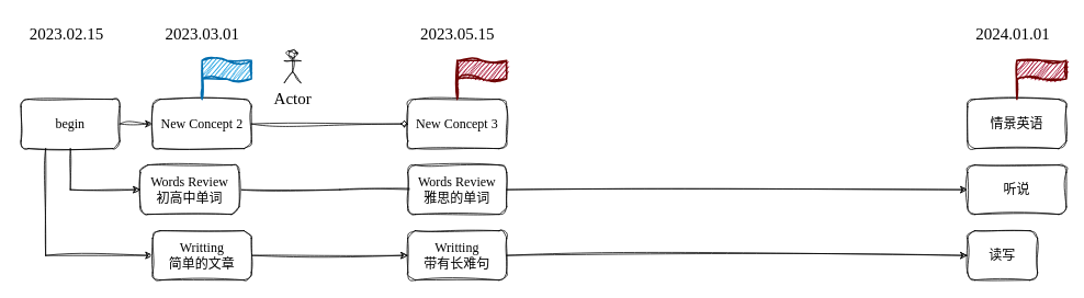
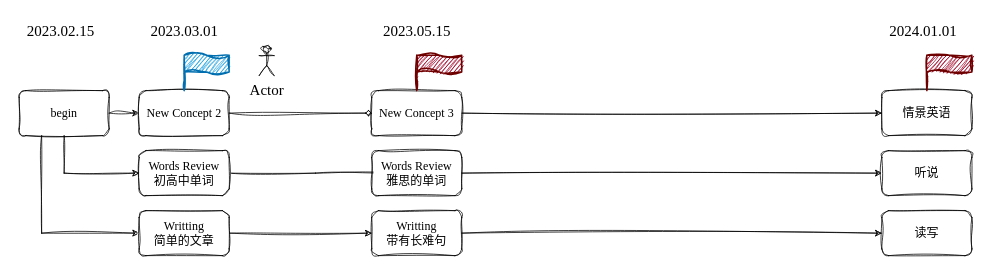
  <mxCell id="0" />
  <mxCell id="1" parent="0" />
  <mxCell id="2" style="edgeStyle=orthogonalEdgeStyle;rounded=0;orthogonalLoop=1;jettySize=auto;html=1;exitX=1;exitY=0.5;exitDx=0;exitDy=0;sketch=1;curveFitting=1;jiggle=2;fontFamily=Comic Sans MS;fontSize=16;labelBackgroundColor=none;fontColor=default;" edge="1" parent="1" source="5" target="7"><mxGeometry relative="1" as="geometry" /></mxCell>
  <mxCell id="3" style="edgeStyle=orthogonalEdgeStyle;rounded=0;sketch=1;hachureGap=4;jiggle=2;curveFitting=1;orthogonalLoop=1;jettySize=auto;html=1;exitX=0.5;exitY=1;exitDx=0;exitDy=0;entryX=0;entryY=0.5;entryDx=0;entryDy=0;fontFamily=Architects Daughter;fontSource=https%3A%2F%2Ffonts.googleapis.com%2Fcss%3Ffamily%3DArchitects%2BDaughter;fontSize=16;" edge="1" parent="1" source="5" target="13"><mxGeometry relative="1" as="geometry" /></mxCell>
  <mxCell id="4" style="edgeStyle=orthogonalEdgeStyle;rounded=0;sketch=1;hachureGap=4;jiggle=2;curveFitting=1;orthogonalLoop=1;jettySize=auto;html=1;exitX=0.25;exitY=1;exitDx=0;exitDy=0;entryX=0;entryY=0.5;entryDx=0;entryDy=0;fontFamily=Architects Daughter;fontSource=https%3A%2F%2Ffonts.googleapis.com%2Fcss%3Ffamily%3DArchitects%2BDaughter;fontSize=16;" edge="1" parent="1" source="5" target="17"><mxGeometry relative="1" as="geometry" /></mxCell>
  <mxCell id="5" value="begin" style="rounded=1;whiteSpace=wrap;html=1;sketch=1;curveFitting=1;jiggle=2;fontFamily=Comic Sans MS;fontSize=16;labelBackgroundColor=none;" vertex="1" parent="1"><mxGeometry y="120" width="120" height="60" as="geometry" x="25" /></mxCell>
  <mxCell id="6" style="edgeStyle=orthogonalEdgeStyle;rounded=0;sketch=1;hachureGap=4;jiggle=2;curveFitting=1;orthogonalLoop=1;jettySize=auto;html=1;exitX=1;exitY=0.5;exitDx=0;exitDy=0;entryX=0;entryY=0.5;entryDx=0;entryDy=0;fontFamily=Architects Daughter;fontSource=https%3A%2F%2Ffonts.googleapis.com%2Fcss%3Ffamily%3DArchitects%2BDaughter;fontSize=16;fontColor=default;labelBackgroundColor=none;endArrow=diamond;" edge="1" parent="1" source="7" target="9"><mxGeometry relative="1" as="geometry" /></mxCell>
  <mxCell id="7" value="New Concept 2" style="rounded=1;whiteSpace=wrap;html=1;sketch=1;curveFitting=1;jiggle=2;fontFamily=Comic Sans MS;fontSize=16;labelBackgroundColor=none;" vertex="1" parent="1"><mxGeometry x="185" y="120" width="120" height="60" as="geometry" /></mxCell>
+ <mxCell id="8" style="edgeStyle=orthogonalEdgeStyle;rounded=0;sketch=1;hachureGap=4;jiggle=2;curveFitting=1;orthogonalLoop=1;jettySize=auto;html=1;exitX=1;exitY=0.5;exitDx=0;exitDy=0;fontFamily=Architects Daughter;fontSource=https%3A%2F%2Ffonts.googleapis.com%2Fcss%3Ffamily%3DArchitects%2BDaughter;fontSize=16;" edge="1" parent="1" source="9" target="23"><mxGeometry relative="1" as="geometry" /></mxCell>
  <mxCell id="9" value="New Concept 3" style="rounded=1;whiteSpace=wrap;html=1;sketch=1;curveFitting=1;jiggle=2;fontFamily=Comic Sans MS;fontSize=16;labelBackgroundColor=none;" vertex="1" parent="1"><mxGeometry x="495" y="120" width="120" height="60" as="geometry" /></mxCell>
  <mxCell id="10" value="" style="html=1;verticalLabelPosition=bottom;align=center;labelBackgroundColor=none;verticalAlign=top;strokeWidth=2;shadow=0;dashed=0;shape=mxgraph.ios7.icons.flag;sketch=1;hachureGap=4;jiggle=2;curveFitting=1;fontFamily=Architects Daughter;fontSource=https%3A%2F%2Ffonts.googleapis.com%2Fcss%3Ffamily%3DArchitects%2BDaughter;fontSize=20;fillColor=#a20025;strokeColor=#6F0000;fontColor=#ffffff;" vertex="1" parent="1"><mxGeometry x="555" y="70" width="60" height="50" as="geometry" /></mxCell>
  <mxCell id="11" value="" style="html=1;verticalLabelPosition=bottom;align=center;labelBackgroundColor=none;verticalAlign=top;strokeWidth=2;shadow=0;dashed=0;shape=mxgraph.ios7.icons.flag;sketch=1;hachureGap=4;jiggle=2;curveFitting=1;fontFamily=Architects Daughter;fontSource=https%3A%2F%2Ffonts.googleapis.com%2Fcss%3Ffamily%3DArchitects%2BDaughter;fontSize=20;fillColor=#1ba1e2;strokeColor=#006EAF;fontColor=#ffffff;" vertex="1" parent="1"><mxGeometry x="245" y="70" width="60" height="50" as="geometry" /></mxCell>
  <mxCell id="12" style="edgeStyle=orthogonalEdgeStyle;rounded=0;sketch=1;hachureGap=4;jiggle=2;curveFitting=1;orthogonalLoop=1;jettySize=auto;html=1;exitX=1;exitY=0.5;exitDx=0;exitDy=0;fontFamily=Architects Daughter;fontSource=https%3A%2F%2Ffonts.googleapis.com%2Fcss%3Ffamily%3DArchitects%2BDaughter;fontSize=16;" edge="1" parent="1" source="13"><mxGeometry relative="1" as="geometry"><mxPoint x="535" y="230" as="targetPoint" /></mxGeometry></mxCell>
- <mxCell id="13" value="Words Review&lt;br&gt;初高中单词" style="rounded=1;whiteSpace=wrap;html=1;sketch=1;curveFitting=1;jiggle=2;fontFamily=Comic Sans MS;fontSize=16;labelBackgroundColor=none;" vertex="1" parent="1"><mxGeometry x="170" y="200" width="120" height="60" as="geometry" /></mxCell>
+ <mxCell id="13" value="Words Review&lt;br&gt;初高中单词" style="rounded=1;whiteSpace=wrap;html=1;sketch=1;curveFitting=1;jiggle=2;fontFamily=Comic Sans MS;fontSize=16;labelBackgroundColor=none;" vertex="1" parent="1"><mxGeometry x="185" y="200" width="120" height="60" as="geometry" /></mxCell>
  <mxCell id="14" style="edgeStyle=orthogonalEdgeStyle;rounded=0;sketch=1;hachureGap=4;jiggle=2;curveFitting=1;orthogonalLoop=1;jettySize=auto;html=1;exitX=1;exitY=0.5;exitDx=0;exitDy=0;fontFamily=Architects Daughter;fontSource=https%3A%2F%2Ffonts.googleapis.com%2Fcss%3Ffamily%3DArchitects%2BDaughter;fontSize=16;" edge="1" parent="1" source="15" target="25"><mxGeometry relative="1" as="geometry" /></mxCell>
  <mxCell id="15" value="Words Review&lt;br&gt;雅思的单词" style="rounded=1;whiteSpace=wrap;html=1;sketch=1;curveFitting=1;jiggle=2;fontFamily=Comic Sans MS;fontSize=16;labelBackgroundColor=none;" vertex="1" parent="1"><mxGeometry x="495" y="200" width="120" height="60" as="geometry" /></mxCell>
  <mxCell id="16" style="edgeStyle=orthogonalEdgeStyle;rounded=0;sketch=1;hachureGap=4;jiggle=2;curveFitting=1;orthogonalLoop=1;jettySize=auto;html=1;exitX=1;exitY=0.5;exitDx=0;exitDy=0;entryX=0;entryY=0.5;entryDx=0;entryDy=0;fontFamily=Architects Daughter;fontSource=https%3A%2F%2Ffonts.googleapis.com%2Fcss%3Ffamily%3DArchitects%2BDaughter;fontSize=16;" edge="1" parent="1" source="17" target="19"><mxGeometry relative="1" as="geometry" /></mxCell>
  <mxCell id="17" value="Writting&lt;br&gt;简单的文章" style="rounded=1;whiteSpace=wrap;html=1;sketch=1;curveFitting=1;jiggle=2;fontFamily=Comic Sans MS;fontSize=16;labelBackgroundColor=none;" vertex="1" parent="1"><mxGeometry x="185" y="280" width="120" height="60" as="geometry" /></mxCell>
  <mxCell id="18" style="edgeStyle=orthogonalEdgeStyle;rounded=0;sketch=1;hachureGap=4;jiggle=2;curveFitting=1;orthogonalLoop=1;jettySize=auto;html=1;exitX=1;exitY=0.5;exitDx=0;exitDy=0;fontFamily=Architects Daughter;fontSource=https%3A%2F%2Ffonts.googleapis.com%2Fcss%3Ffamily%3DArchitects%2BDaughter;fontSize=16;" edge="1" parent="1" source="19" target="26"><mxGeometry relative="1" as="geometry" /></mxCell>
  <mxCell id="19" value="Writting&lt;br&gt;带有长难句" style="rounded=1;whiteSpace=wrap;html=1;sketch=1;curveFitting=1;jiggle=2;fontFamily=Comic Sans MS;fontSize=16;labelBackgroundColor=none;" vertex="1" parent="1"><mxGeometry x="495" y="280" width="120" height="60" as="geometry" /></mxCell>
  <mxCell id="20" value="Actor" style="shape=umlActor;verticalLabelPosition=bottom;verticalAlign=top;html=1;outlineConnect=0;sketch=1;hachureGap=4;jiggle=2;curveFitting=1;fontFamily=Architects Daughter;fontSource=https%3A%2F%2Ffonts.googleapis.com%2Fcss%3Ffamily%3DArchitects%2BDaughter;fontSize=20;" vertex="1" parent="1"><mxGeometry x="345" y="60" width="20" height="40" as="geometry" /></mxCell>
  <mxCell id="21" value="2023.02.15" style="text;html=1;align=center;verticalAlign=middle;resizable=0;points=[];autosize=1;strokeColor=none;fillColor=none;fontSize=20;fontFamily=Architects Daughter;" vertex="1" parent="1"><mxGeometry x="20" y="20" width="120" height="40" as="geometry" /></mxCell>
  <mxCell id="22" value="2024.01.01" style="text;html=1;align=center;verticalAlign=middle;resizable=0;points=[];autosize=1;strokeColor=none;fillColor=none;fontSize=20;fontFamily=Architects Daughter;" vertex="1" parent="1"><mxGeometry x="1175" y="20" width="110" height="40" as="geometry" /></mxCell>
  <mxCell id="23" value="情景英语" style="rounded=1;whiteSpace=wrap;html=1;sketch=1;curveFitting=1;jiggle=2;fontFamily=Comic Sans MS;fontSize=16;labelBackgroundColor=none;" vertex="1" parent="1"><mxGeometry x="1175" y="120" width="120" height="60" as="geometry" /></mxCell>
  <mxCell id="24" value="" style="html=1;verticalLabelPosition=bottom;align=center;labelBackgroundColor=none;verticalAlign=top;strokeWidth=2;shadow=0;dashed=0;shape=mxgraph.ios7.icons.flag;sketch=1;hachureGap=4;jiggle=2;curveFitting=1;fontFamily=Architects Daughter;fontSource=https%3A%2F%2Ffonts.googleapis.com%2Fcss%3Ffamily%3DArchitects%2BDaughter;fontSize=20;fillColor=#a20025;strokeColor=#6F0000;fontColor=#ffffff;" vertex="1" parent="1"><mxGeometry x="1235" y="70" width="60" height="50" as="geometry" /></mxCell>
  <mxCell id="25" value="听说" style="rounded=1;whiteSpace=wrap;html=1;sketch=1;curveFitting=1;jiggle=2;fontFamily=Comic Sans MS;fontSize=16;labelBackgroundColor=none;" vertex="1" parent="1"><mxGeometry x="1175" y="200" width="120" height="60" as="geometry" /></mxCell>
- <mxCell id="26" value="读写" style="rounded=1;whiteSpace=wrap;html=1;sketch=1;curveFitting=1;jiggle=2;fontFamily=Comic Sans MS;fontSize=16;labelBackgroundColor=none;" vertex="1" parent="1"><mxGeometry x="1175" y="280" width="85" height="60" as="geometry" /></mxCell>
+ <mxCell id="26" value="读写" style="rounded=1;whiteSpace=wrap;html=1;sketch=1;curveFitting=1;jiggle=2;fontFamily=Comic Sans MS;fontSize=16;labelBackgroundColor=none;" vertex="1" parent="1"><mxGeometry x="1175" y="280" width="120" height="60" as="geometry" /></mxCell>
  <mxCell id="27" value="2023.05.15" style="text;html=1;align=center;verticalAlign=middle;resizable=0;points=[];autosize=1;strokeColor=none;fillColor=none;fontSize=20;fontFamily=Architects Daughter;" vertex="1" parent="1"><mxGeometry x="495" y="20" width="120" height="40" as="geometry" /></mxCell>
  <mxCell id="28" value="2023.03.01" style="text;html=1;align=center;verticalAlign=middle;resizable=0;points=[];autosize=1;strokeColor=none;fillColor=none;fontSize=20;fontFamily=Architects Daughter;" vertex="1" parent="1"><mxGeometry x="190" y="20" width="110" height="40" as="geometry" /></mxCell>
